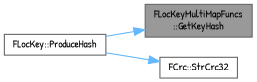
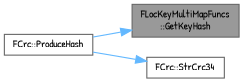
  digraph {
    fontname="Patrick Hand"
    rankdir=LR
    node [color=grey40 fillcolor=white fontname="Patrick Hand" fontsize=10 shape=box style=filled]
    edge [color=steelblue1 fontname="Patrick Hand" fontsize=10 labelfontname=Helvetica labelfontsize=10 style=solid]
    n1 [color=gray40 fillcolor=grey60 fontcolor=black height=0.2 label="FLocKeyMultiMapFuncs\l::GetKeyHash" width=0.4]
-   n2 [height=0.2 label="FLocKey::ProduceHash" width=0.4]
-   n3 [height=0.2 label="FCrc::StrCrc32" width=0.4]
+   n2 [height=0.2 label="FCrc::ProduceHash" width=0.4]
+   n3 [height=0.2 label="FCrc::StrCrc34" width=0.4]
    n2 -> n1
    n2 -> n3
  }
